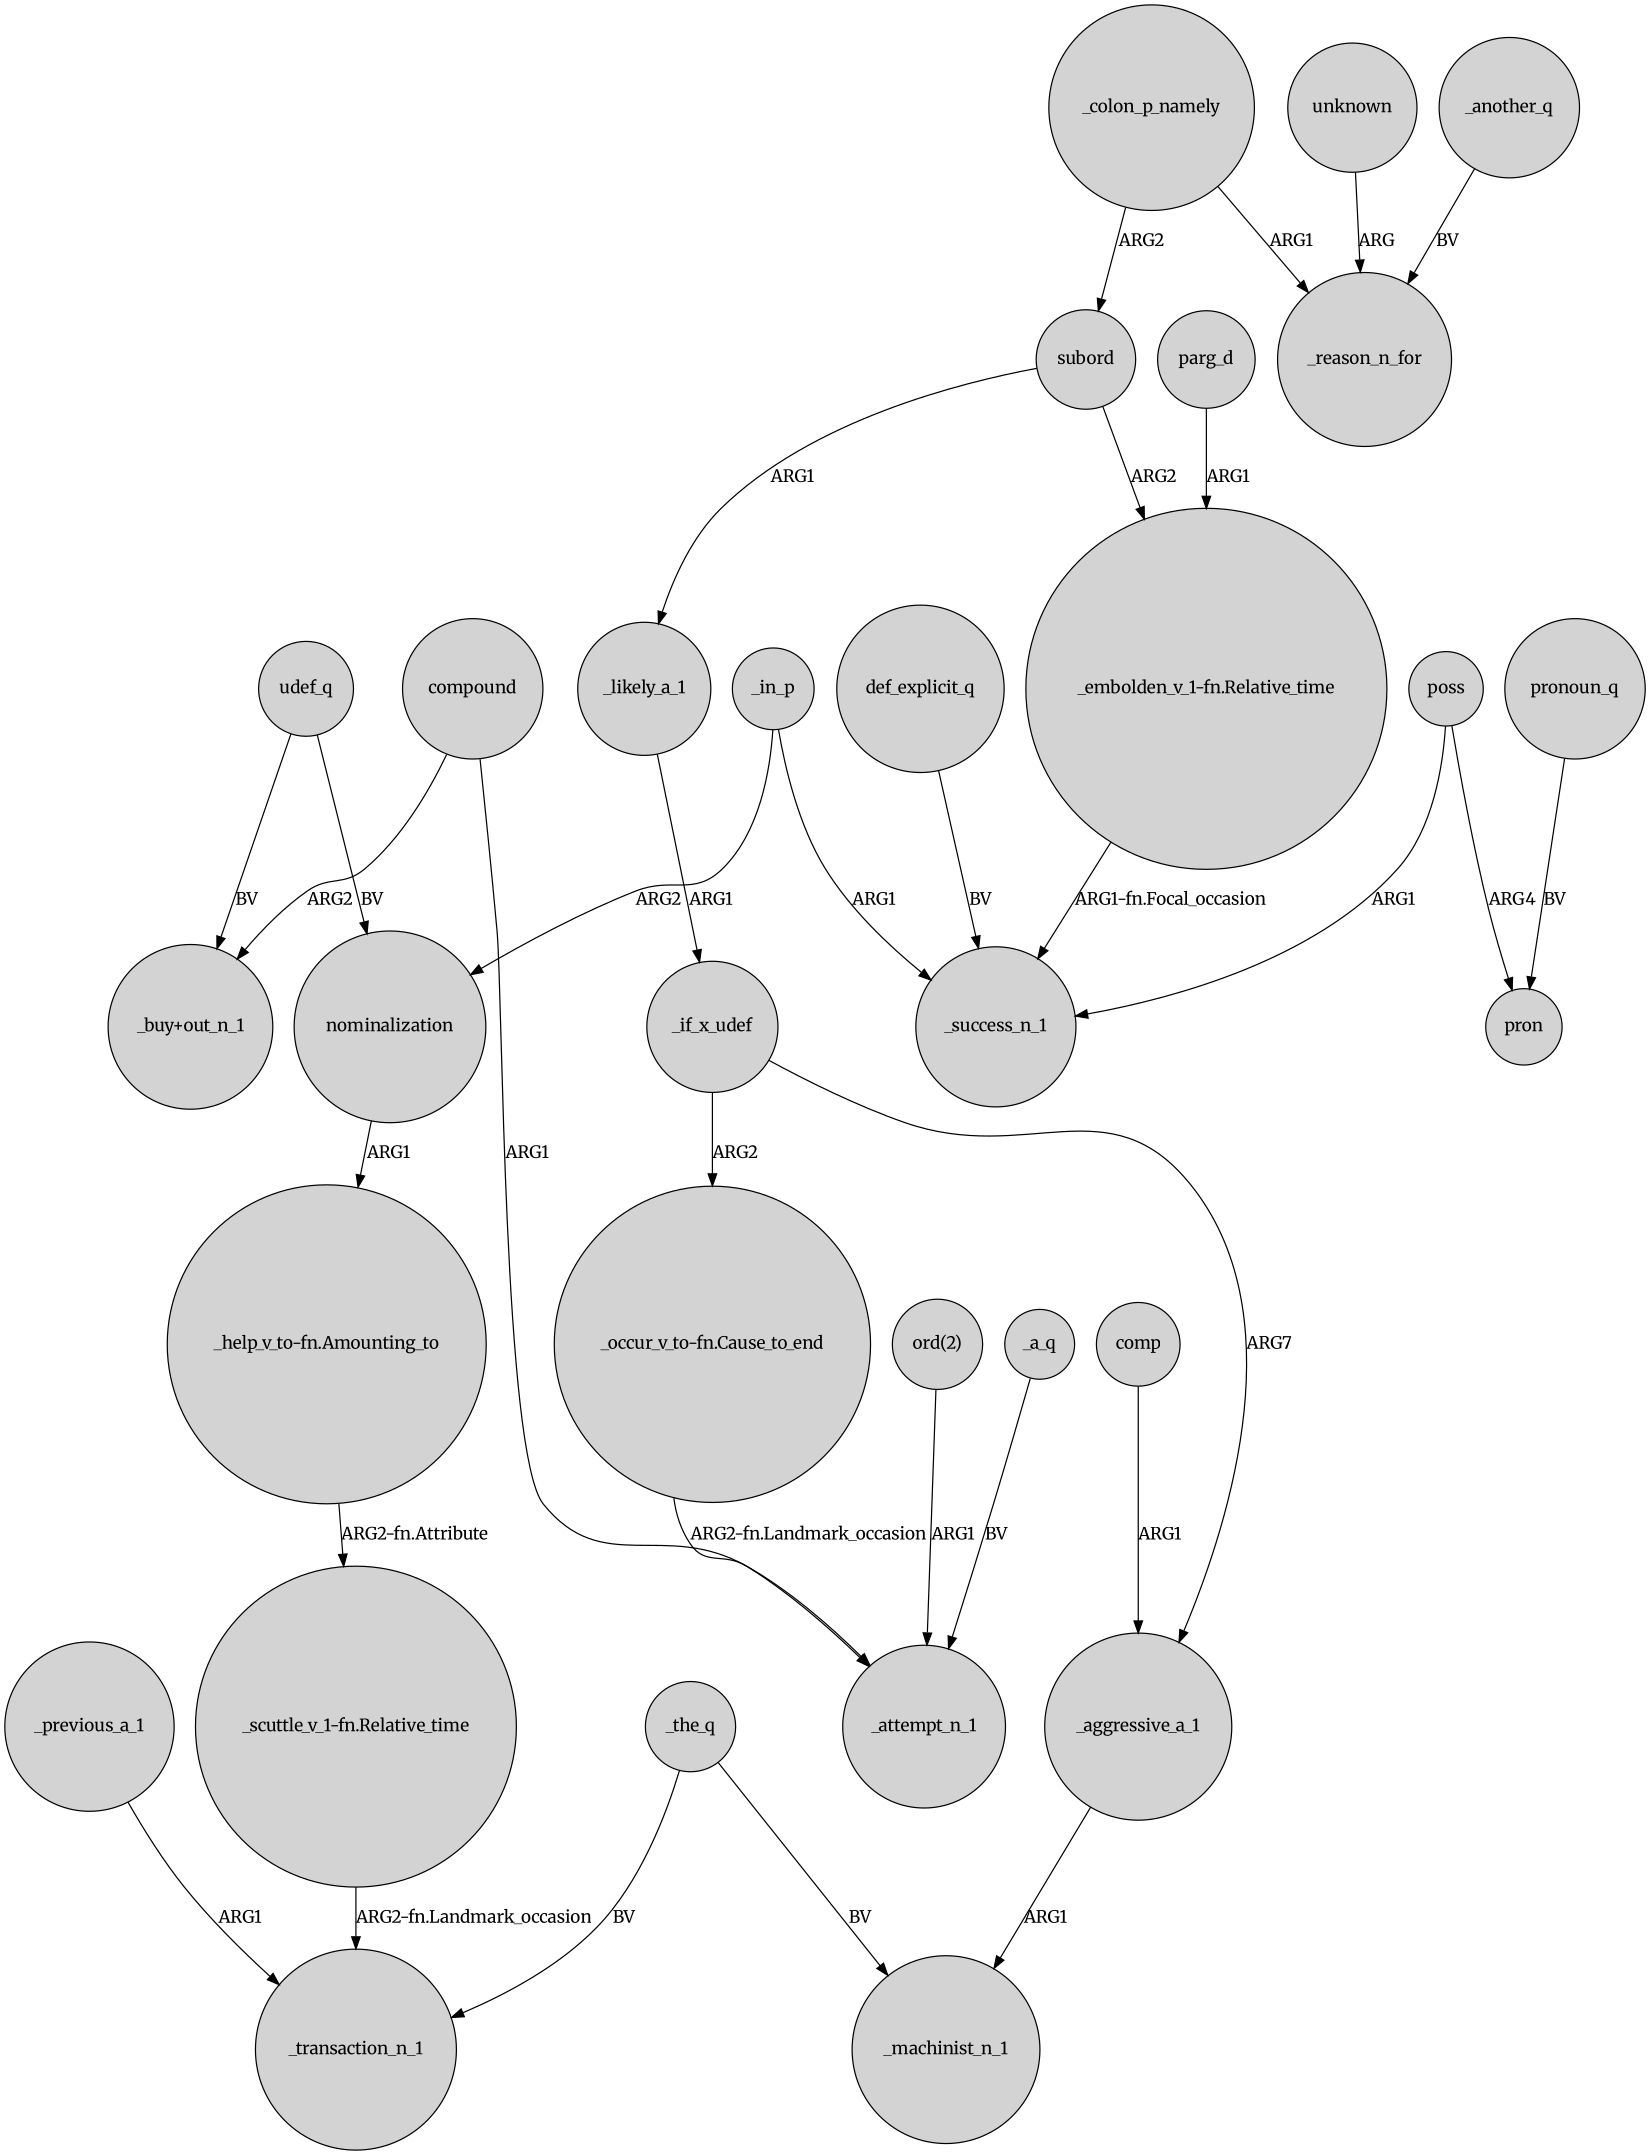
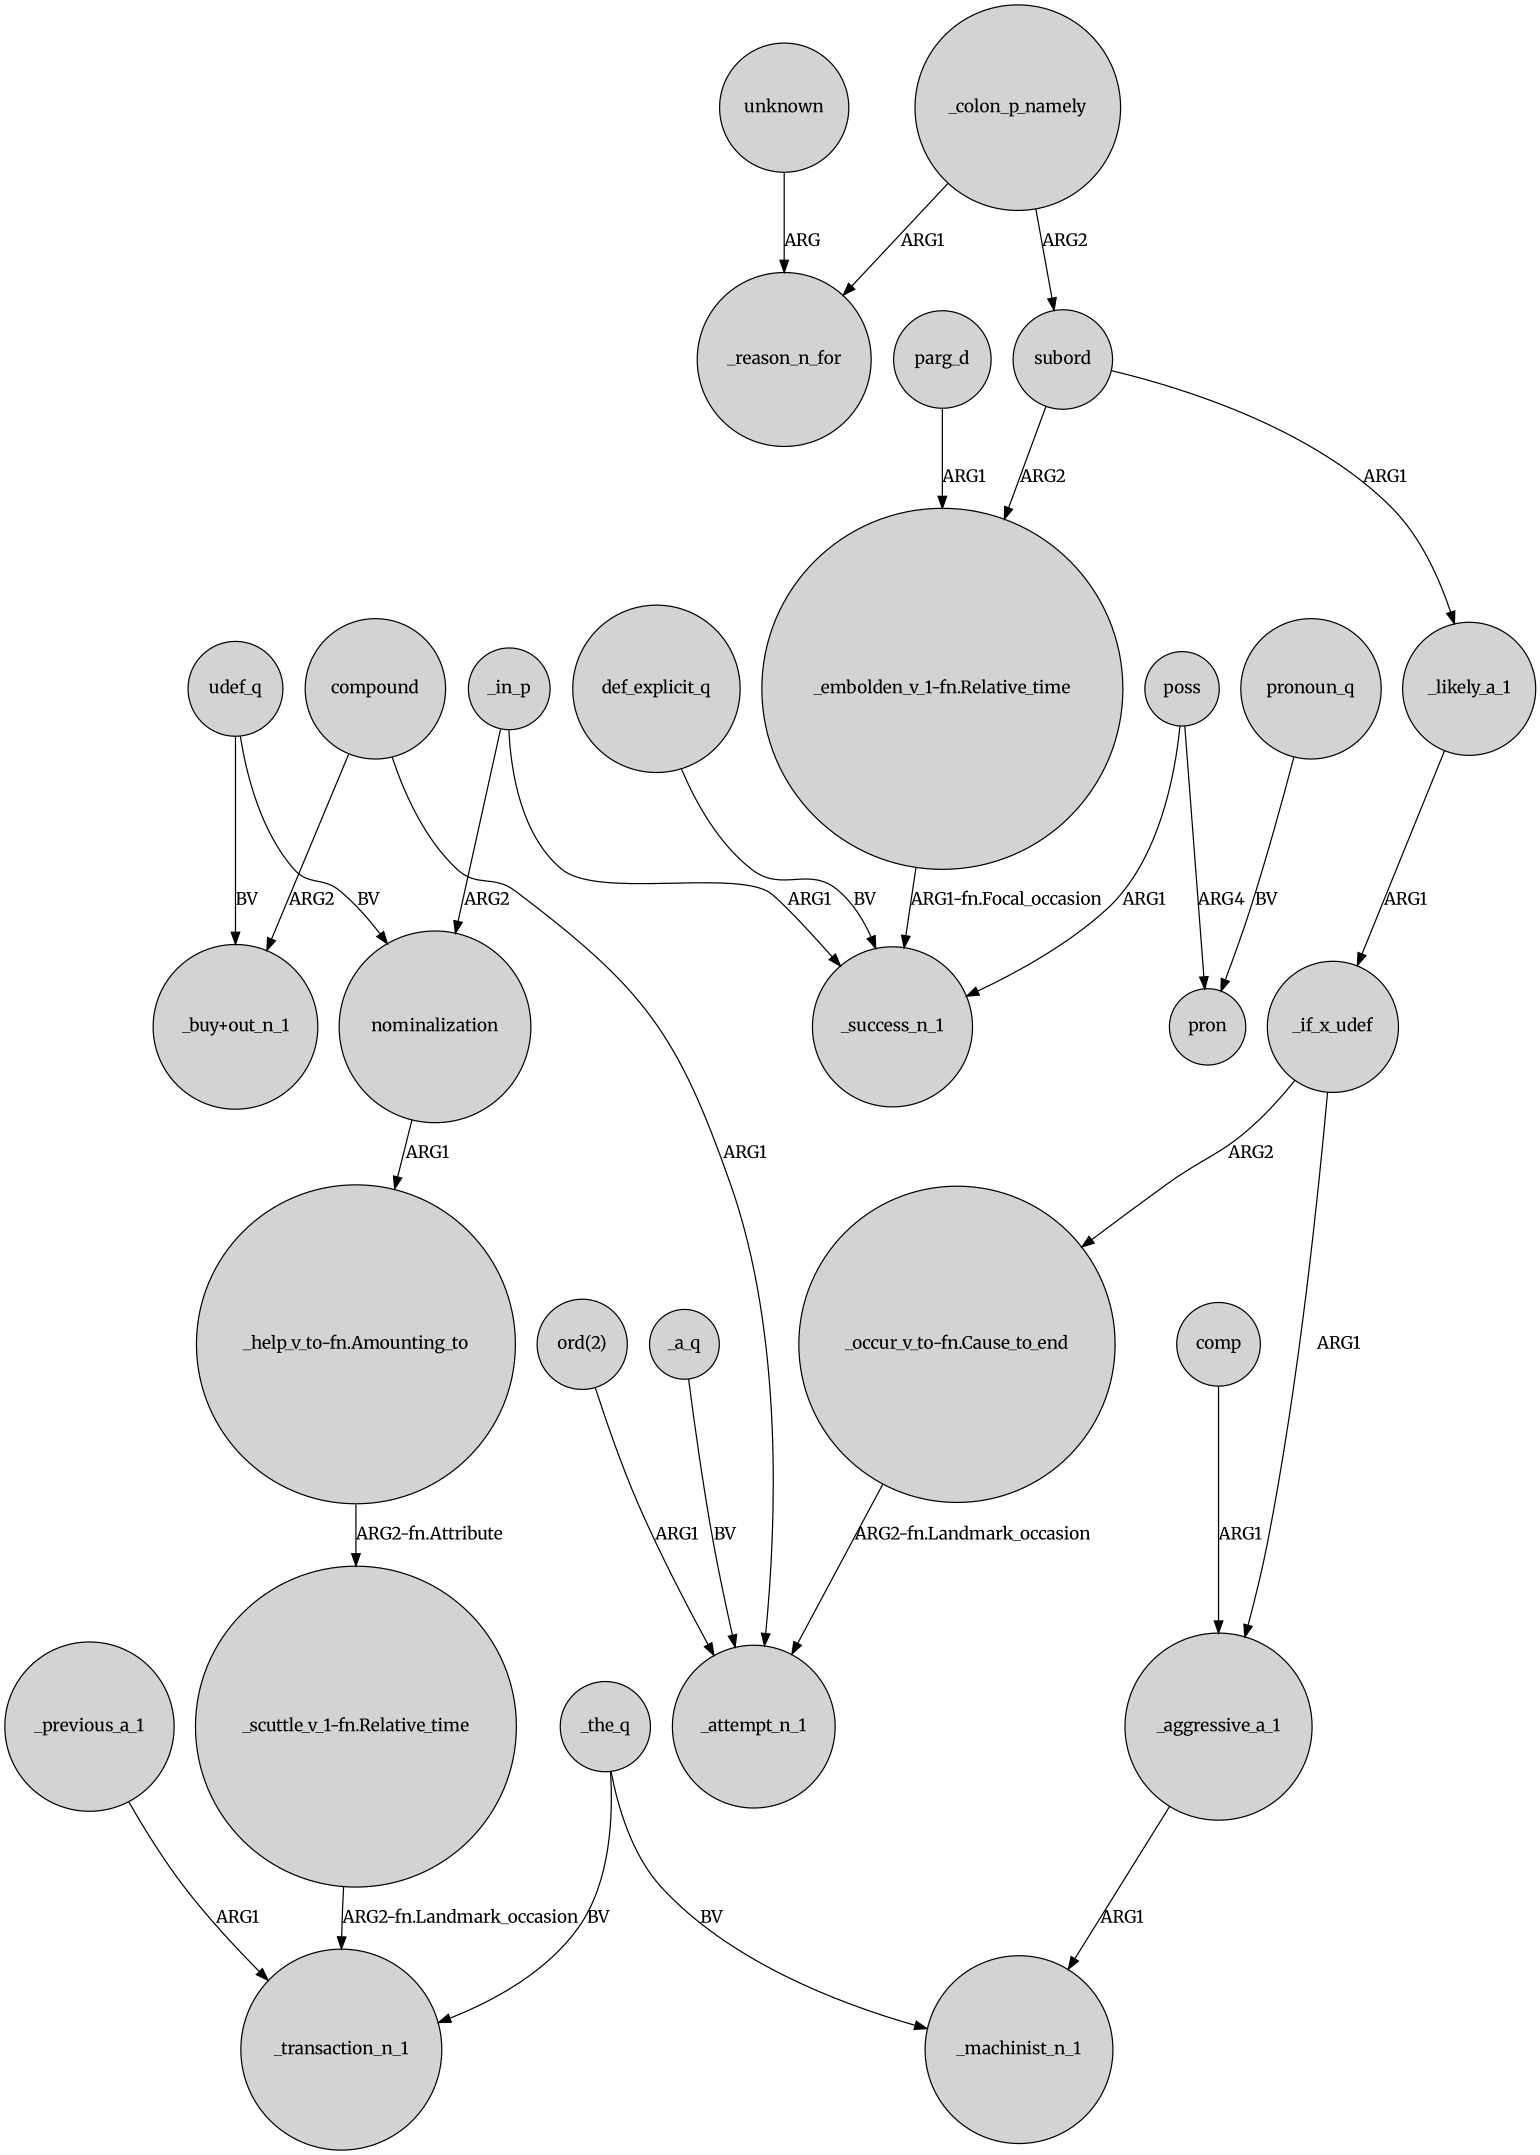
  digraph {
    fontname=Merriweather
    node [fontname=Merriweather shape=circle style=filled]
    edge [fontname=Merriweather]
    _previous_a_1
    _transaction_n_1
    "_scuttle_v_1-fn.Relative_time"
    _the_q
    _machinist_n_1
    _a_q
    _attempt_n_1
    nominalization
    "_help_v_to-fn.Amounting_to"
    n10 [label=_if_x_udef]
    _likely_a_1
    _aggressive_a_1
    "_occur_v_to-fn.Cause_to_end"
    subord
    "_embolden_v_1-fn.Relative_time"
    _success_n_1
    compound
    "_buy+out_n_1"
    unknown
    _reason_n_for
    udef_q
    poss
    pron
    pronoun_q
    _colon_p_namely
    _in_p
-   _another_q
    comp
    parg_d
    "ord(2)"
    def_explicit_q
    _previous_a_1 -> _transaction_n_1 [label=ARG1]
    "_scuttle_v_1-fn.Relative_time" -> _transaction_n_1 [label="ARG2-fn.Landmark_occasion"]
    _the_q -> _transaction_n_1 [label=BV]
    _the_q -> _machinist_n_1 [label=BV]
    _a_q -> _attempt_n_1 [label=BV]
    nominalization -> "_help_v_to-fn.Amounting_to" [label=ARG1]
    "_help_v_to-fn.Amounting_to" -> "_scuttle_v_1-fn.Relative_time" [label="ARG2-fn.Attribute"]
-   n10 -> _aggressive_a_1 [label=ARG7]
+   n10 -> _aggressive_a_1 [label=ARG1]
    n10 -> "_occur_v_to-fn.Cause_to_end" [label=ARG2]
    _likely_a_1 -> n10 [label=ARG1]
    _aggressive_a_1 -> _machinist_n_1 [label=ARG1]
    "_occur_v_to-fn.Cause_to_end" -> _attempt_n_1 [label="ARG2-fn.Landmark_occasion"]
    subord -> _likely_a_1 [label=ARG1]
    subord -> "_embolden_v_1-fn.Relative_time" [label=ARG2]
    "_embolden_v_1-fn.Relative_time" -> _success_n_1 [label="ARG1-fn.Focal_occasion"]
    compound -> _attempt_n_1 [label=ARG1]
    compound -> "_buy+out_n_1" [label=ARG2]
    unknown -> _reason_n_for [label=ARG]
    udef_q -> nominalization [label=BV]
    udef_q -> "_buy+out_n_1" [label=BV]
    poss -> _success_n_1 [label=ARG1]
    poss -> pron [label=ARG4]
    pronoun_q -> pron [label=BV]
    _colon_p_namely -> subord [label=ARG2]
    _colon_p_namely -> _reason_n_for [label=ARG1]
    _in_p -> nominalization [label=ARG2]
    _in_p -> _success_n_1 [label=ARG1]
-   _another_q -> _reason_n_for [label=BV]
    comp -> _aggressive_a_1 [label=ARG1]
    parg_d -> "_embolden_v_1-fn.Relative_time" [label=ARG1]
    "ord(2)" -> _attempt_n_1 [label=ARG1]
    def_explicit_q -> _success_n_1 [label=BV]
  }
